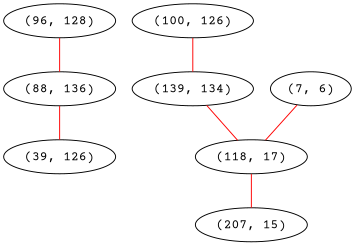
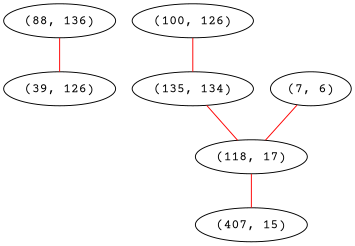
  graph {
    fontname="Courier Prime"
    node [fontname="Courier Prime"]
    edge [color=red fontname="Courier Prime" weight=1]
-   "(96, 128)"
    "(88, 136)"
    "(100, 126)"
-   "(139, 134)"
+   "(139, 134)" [label="(135, 134)"]
    "(39, 126)"
    "(7, 6)"
    "(118, 17)"
-   "(207, 15)"
-   "(96, 128)" -- "(88, 136)"
+   "(207, 15)" [label="(407, 15)"]
    "(88, 136)" -- "(39, 126)"
    "(100, 126)" -- "(139, 134)"
    "(139, 134)" -- "(118, 17)"
    "(7, 6)" -- "(118, 17)"
    "(118, 17)" -- "(207, 15)"
  }
